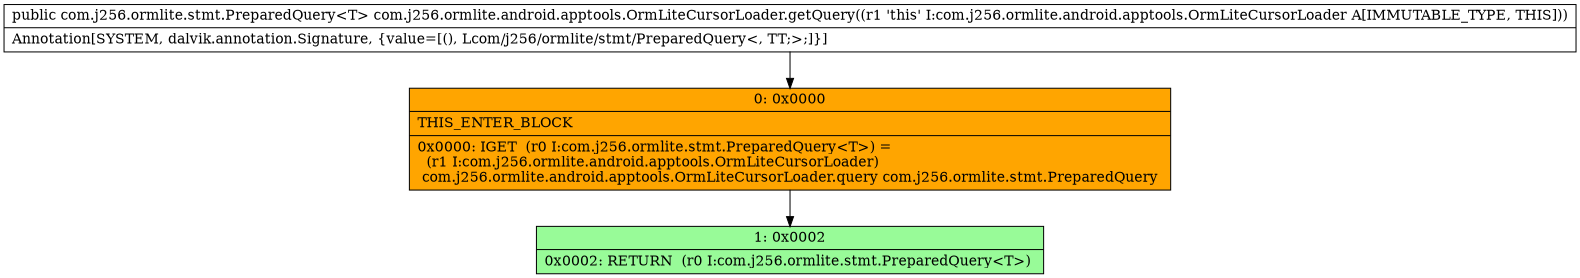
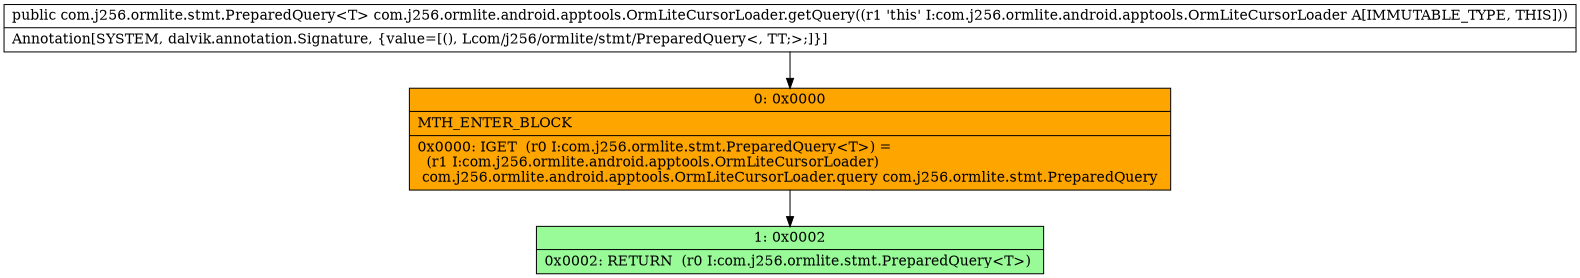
  digraph {
    node [shape=record style=filled]
-   n1 [label="{0\:\ 0x0000|THIS_ENTER_BLOCK\l|0x0000: IGET  (r0 I:com.j256.ormlite.stmt.PreparedQuery\<T\>) = \l  (r1 I:com.j256.ormlite.android.apptools.OrmLiteCursorLoader)\l com.j256.ormlite.android.apptools.OrmLiteCursorLoader.query com.j256.ormlite.stmt.PreparedQuery \l}" fillcolor=orange]
+   n1 [label="{0\:\ 0x0000|MTH_ENTER_BLOCK\l|0x0000: IGET  (r0 I:com.j256.ormlite.stmt.PreparedQuery\<T\>) = \l  (r1 I:com.j256.ormlite.android.apptools.OrmLiteCursorLoader)\l com.j256.ormlite.android.apptools.OrmLiteCursorLoader.query com.j256.ormlite.stmt.PreparedQuery \l}" fillcolor=orange]
    n2 [label="{1\:\ 0x0002|0x0002: RETURN  (r0 I:com.j256.ormlite.stmt.PreparedQuery\<T\>) \l}" fillcolor=palegreen]
    n3 [label="{public com.j256.ormlite.stmt.PreparedQuery\<T\> com.j256.ormlite.android.apptools.OrmLiteCursorLoader.getQuery((r1 'this' I:com.j256.ormlite.android.apptools.OrmLiteCursorLoader A[IMMUTABLE_TYPE, THIS]))  | Annotation[SYSTEM, dalvik.annotation.Signature, \{value=[(), Lcom\/j256\/ormlite\/stmt\/PreparedQuery\<, TT;\>;]\}]\l}" fillcolor=white]
    n1 -> n2
    n3 -> n1
  }
